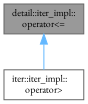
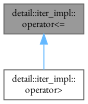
  digraph {
    rankdir=TB
    fontname="EB Garamond"
    node [fontname="EB Garamond" fontsize=10 shape=box style=filled]
    n1 [color=gray40 fillcolor=grey60 fontcolor=black height=0.2 label="detail::iter_impl::\loperator\<=" width=0.4]
-   n2 [color=grey40 fillcolor=white height=0.2 label="iter::iter_impl::\loperator\>" width=0.4]
+   n2 [color=grey40 fillcolor=white height=0.2 label="detail::iter_impl::\loperator\>" width=0.4]
    n1 -> n2 [color=steelblue1 dir=back fontname="EB Garamond" fontsize=10 labelfontname=Helvetica labelfontsize=10 style=solid]
  }
